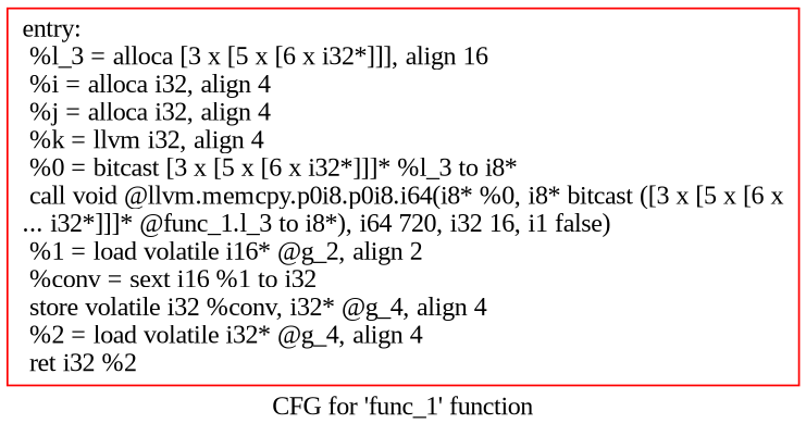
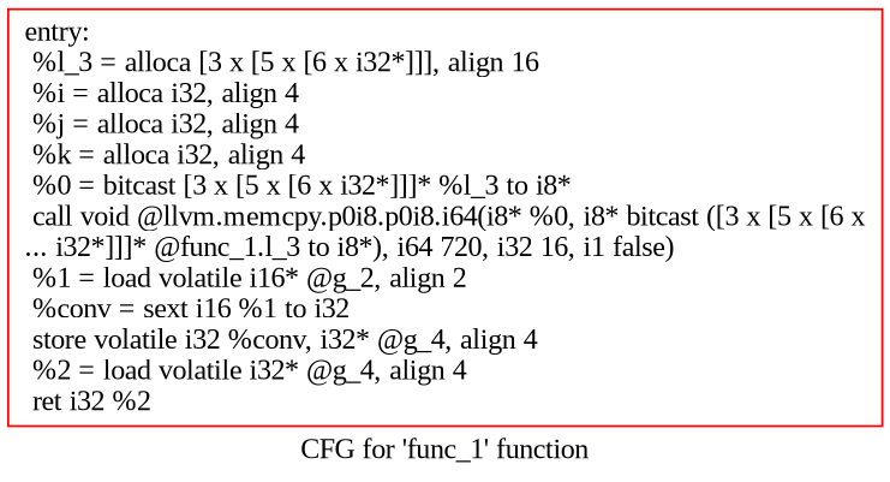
  digraph {
    label="CFG for 'func_1' function"
    fontname="Liberation Serif"
-   n1 [label="{entry:\l  %l_3 = alloca [3 x [5 x [6 x i32*]]], align 16\l  %i = alloca i32, align 4\l  %j = alloca i32, align 4\l  %k = llvm i32, align 4\l  %0 = bitcast [3 x [5 x [6 x i32*]]]* %l_3 to i8*\l  call void @llvm.memcpy.p0i8.p0i8.i64(i8* %0, i8* bitcast ([3 x [5 x [6 x\l... i32*]]]* @func_1.l_3 to i8*), i64 720, i32 16, i1 false)\l  %1 = load volatile i16* @g_2, align 2\l  %conv = sext i16 %1 to i32\l  store volatile i32 %conv, i32* @g_4, align 4\l  %2 = load volatile i32* @g_4, align 4\l  ret i32 %2\l}" shape=record color=red fontname="Liberation Serif"]
+   n1 [label="{entry:\l  %l_3 = alloca [3 x [5 x [6 x i32*]]], align 16\l  %i = alloca i32, align 4\l  %j = alloca i32, align 4\l  %k = alloca i32, align 4\l  %0 = bitcast [3 x [5 x [6 x i32*]]]* %l_3 to i8*\l  call void @llvm.memcpy.p0i8.p0i8.i64(i8* %0, i8* bitcast ([3 x [5 x [6 x\l... i32*]]]* @func_1.l_3 to i8*), i64 720, i32 16, i1 false)\l  %1 = load volatile i16* @g_2, align 2\l  %conv = sext i16 %1 to i32\l  store volatile i32 %conv, i32* @g_4, align 4\l  %2 = load volatile i32* @g_4, align 4\l  ret i32 %2\l}" shape=record color=red fontname="Liberation Serif"]
  }
